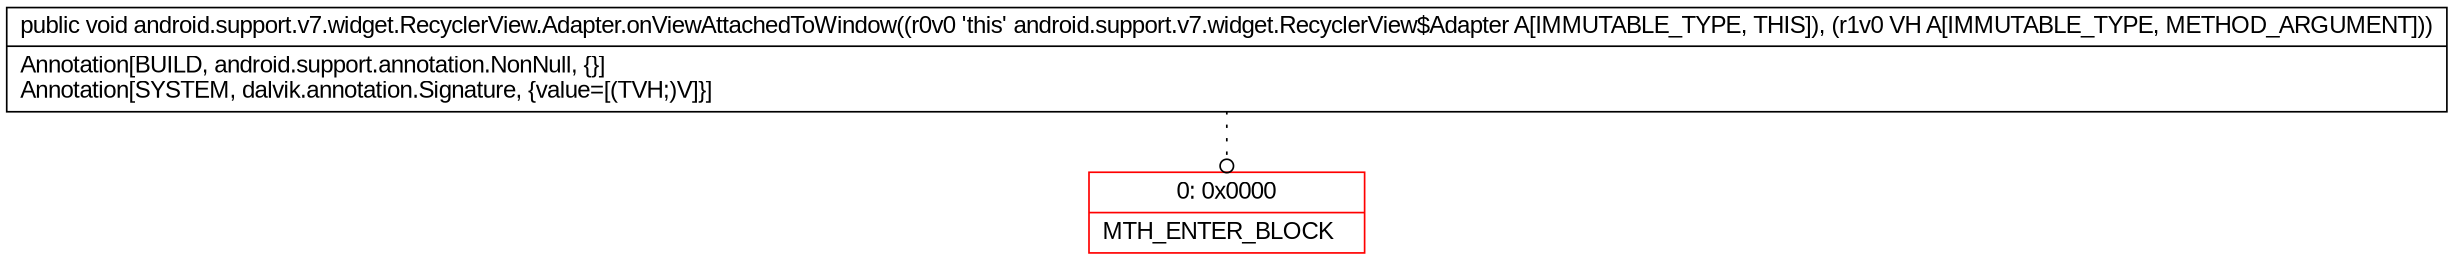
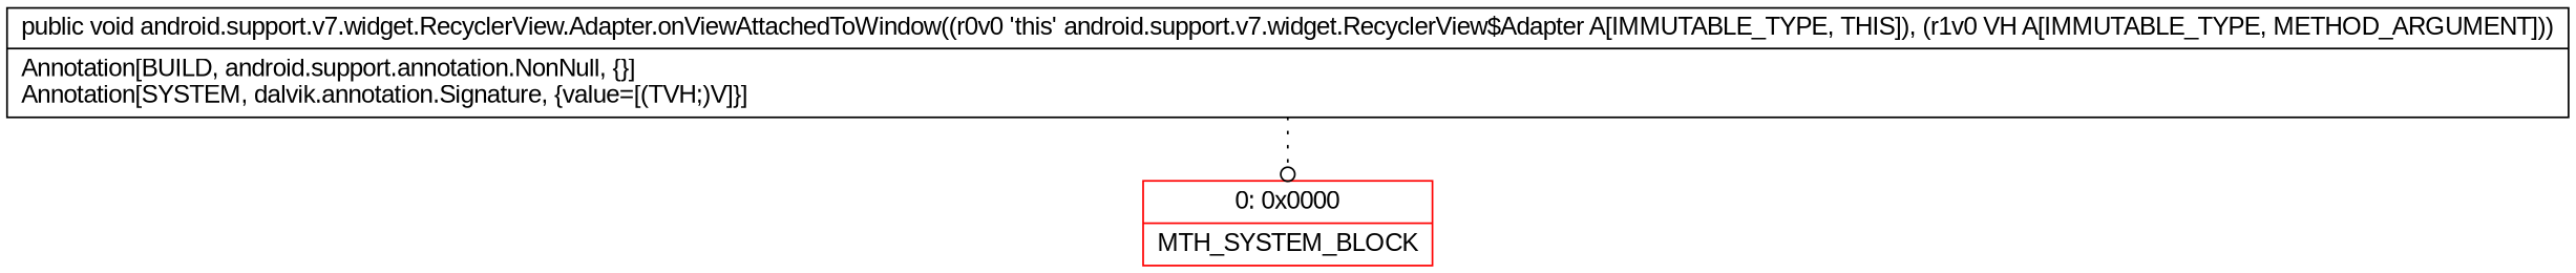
  digraph {
    fontname="Liberation Sans"
    node [shape=record fontname="Liberation Sans"]
-   n1 [color=red label="{0\:\ 0x0000|MTH_ENTER_BLOCK\l}"]
+   n1 [color=red label="{0\:\ 0x0000|MTH_SYSTEM_BLOCK\l}"]
    n2 [label="{public void android.support.v7.widget.RecyclerView.Adapter.onViewAttachedToWindow((r0v0 'this' android.support.v7.widget.RecyclerView$Adapter A[IMMUTABLE_TYPE, THIS]), (r1v0 VH A[IMMUTABLE_TYPE, METHOD_ARGUMENT]))  | Annotation[BUILD, android.support.annotation.NonNull, \{\}]\lAnnotation[SYSTEM, dalvik.annotation.Signature, \{value=[(TVH;)V]\}]\l}"]
    subgraph cluster_1 {
      label="R(0)"
    }
    n2 -> n1 [style=dotted arrowhead=odot fontname="Liberation Sans"]
  }
